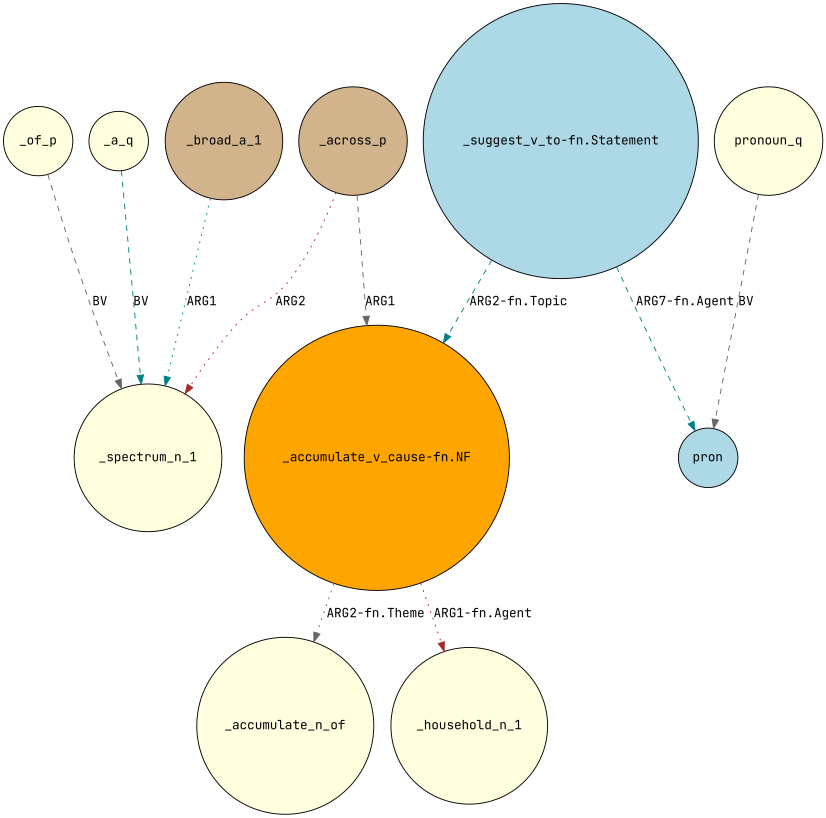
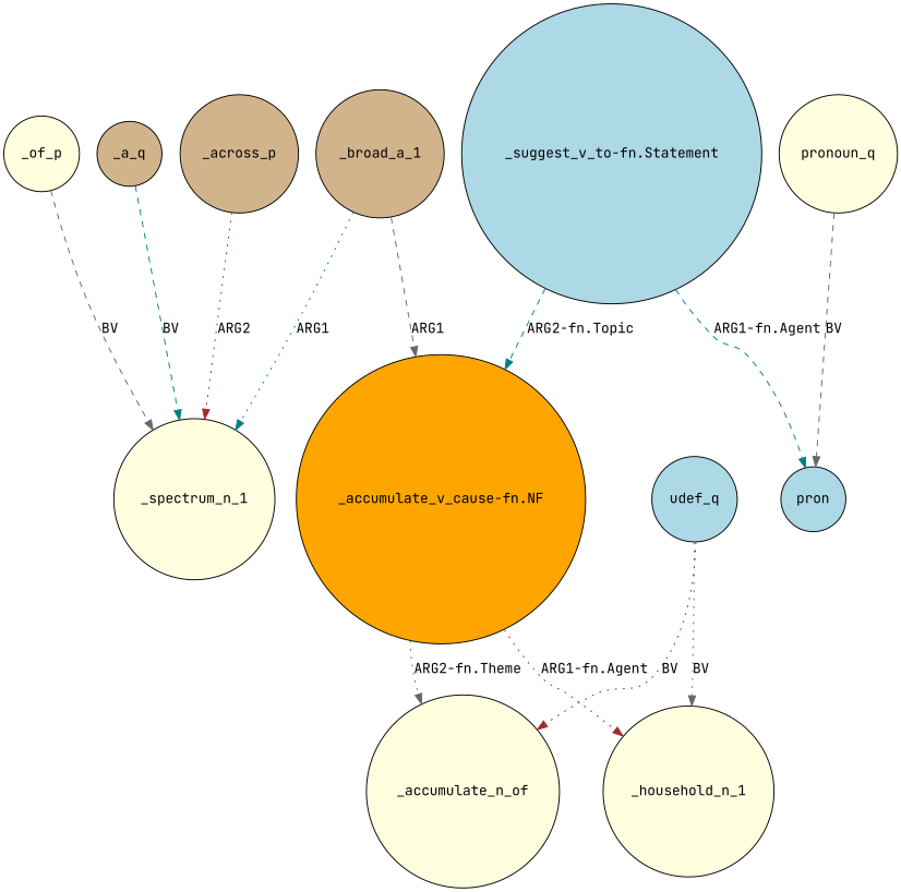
  digraph {
    fontname="JetBrains Mono"
    node [fillcolor=lightyellow fontname="JetBrains Mono" shape=circle style=filled]
    edge [color=gray40 fontname="JetBrains Mono" style=dotted]
    _across_p [fillcolor=tan]
    _spectrum_n_1
    "_accumulate_v_cause-fn.NF" [fillcolor=orange]
    n4 [label=_accumulate_n_of]
    _household_n_1
    "_suggest_v_to-fn.Statement" [fillcolor=lightblue]
    pron [fillcolor=lightblue]
-   _a_q
+   _a_q [fillcolor=tan]
+   udef_q [fillcolor=lightblue]
    _broad_a_1 [fillcolor=tan]
    _of_p
    pronoun_q
    _across_p -> _spectrum_n_1 [color=brown label=ARG2]
-   _across_p -> "_accumulate_v_cause-fn.NF" [label=ARG1 style=dashed]
+   _broad_a_1 -> "_accumulate_v_cause-fn.NF" [label=ARG1 style=dashed]
    "_accumulate_v_cause-fn.NF" -> n4 [label="ARG2-fn.Theme"]
    "_accumulate_v_cause-fn.NF" -> _household_n_1 [color=brown label="ARG1-fn.Agent"]
    "_suggest_v_to-fn.Statement" -> "_accumulate_v_cause-fn.NF" [color=teal label="ARG2-fn.Topic" style=dashed]
-   "_suggest_v_to-fn.Statement" -> pron [color=teal label="ARG7-fn.Agent" style=dashed]
+   "_suggest_v_to-fn.Statement" -> pron [color=teal label="ARG1-fn.Agent" style=dashed]
    _a_q -> _spectrum_n_1 [color=teal label=BV style=dashed]
+   udef_q -> n4 [color=brown label=BV]
+   udef_q -> _household_n_1 [label=BV]
    _broad_a_1 -> _spectrum_n_1 [color=teal label=ARG1]
    _of_p -> _spectrum_n_1 [label=BV style=dashed]
    pronoun_q -> pron [label=BV style=dashed]
  }
